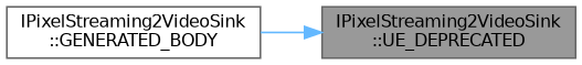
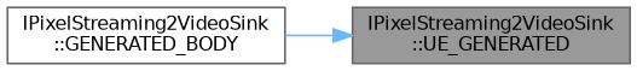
  digraph {
    rankdir=RL
    node [fontname=Helvetica fontsize=10 shape=box style=filled]
-   n1 [color=gray40 fillcolor=grey60 fontcolor=black height=0.2 label="IPixelStreaming2VideoSink\l::UE_DEPRECATED" width=0.4]
+   n1 [color=gray40 fillcolor=grey60 fontcolor=black height=0.2 label="IPixelStreaming2VideoSink\l::UE_GENERATED" width=0.4]
    n2 [color=grey40 fillcolor=white height=0.2 label="IPixelStreaming2VideoSink\l::GENERATED_BODY" width=0.4]
    n1 -> n2 [color=steelblue1 dir=back fontname=Helvetica fontsize=10 labelfontname=Helvetica labelfontsize=10 style=solid]
  }
